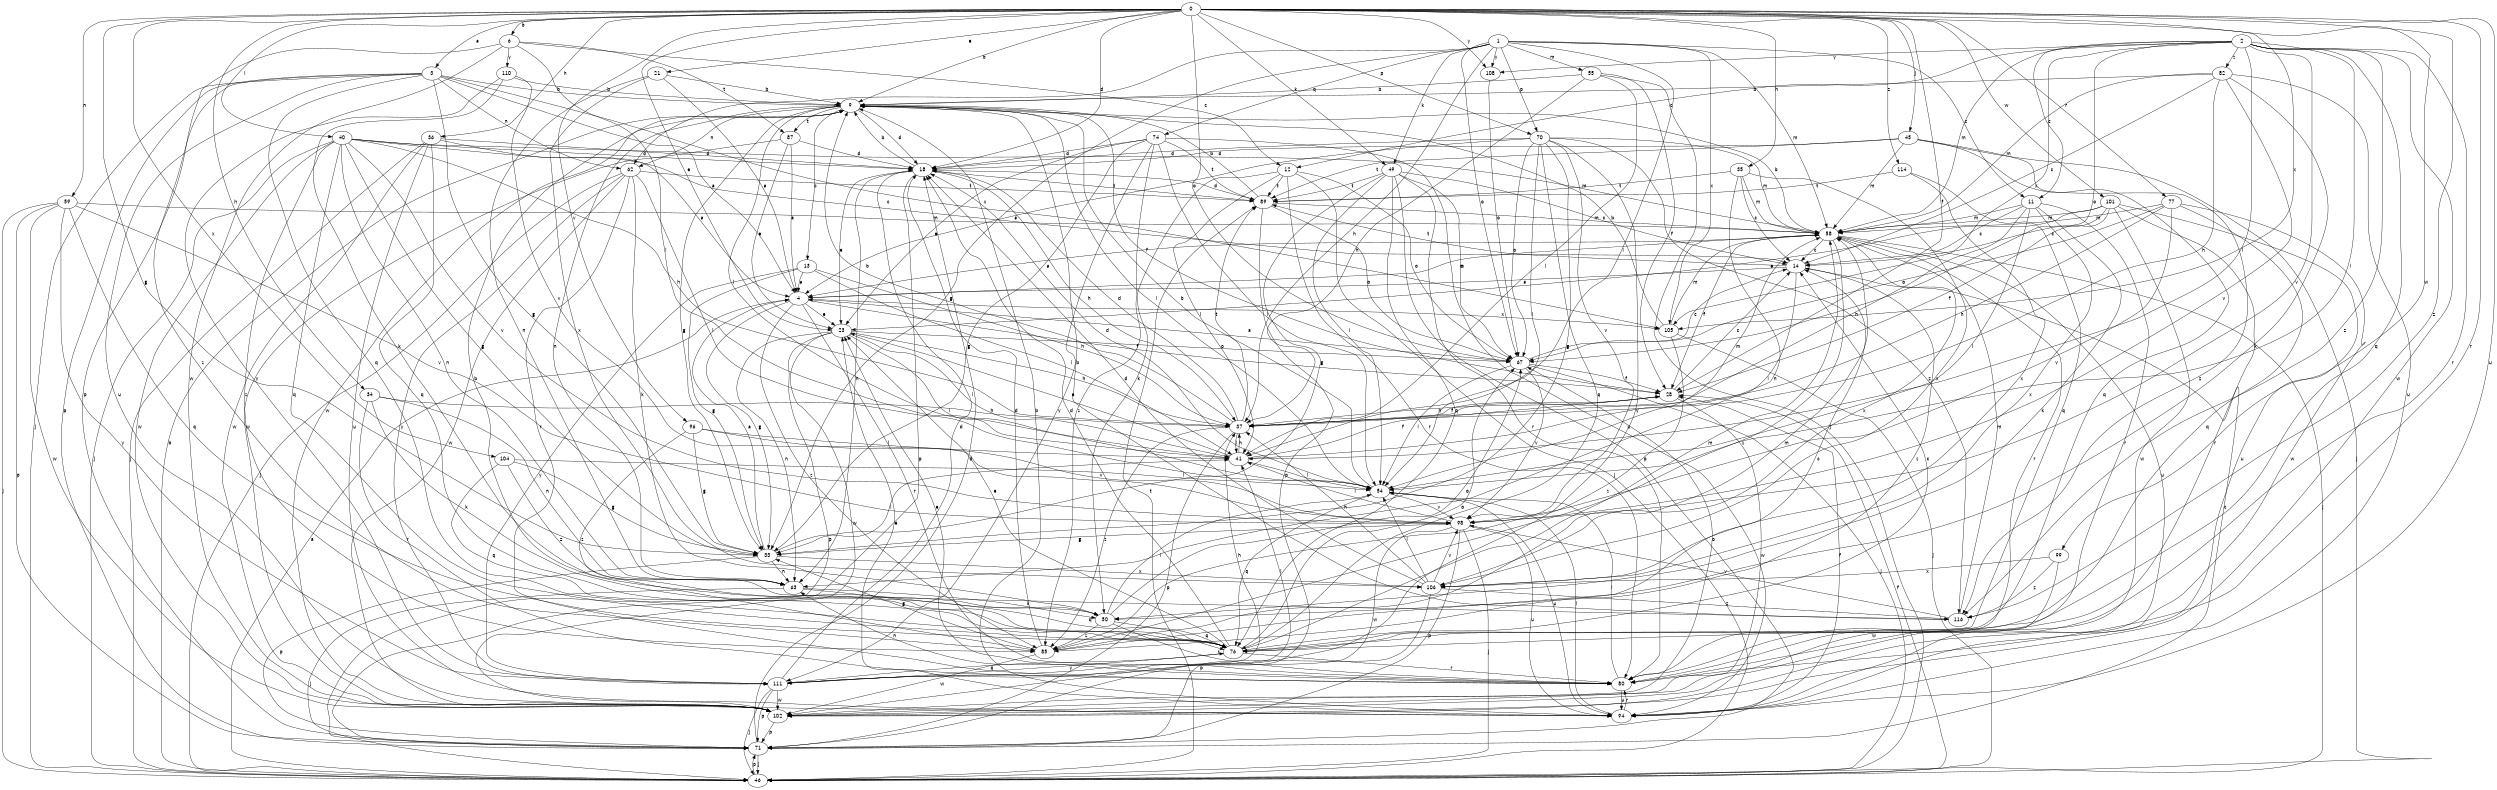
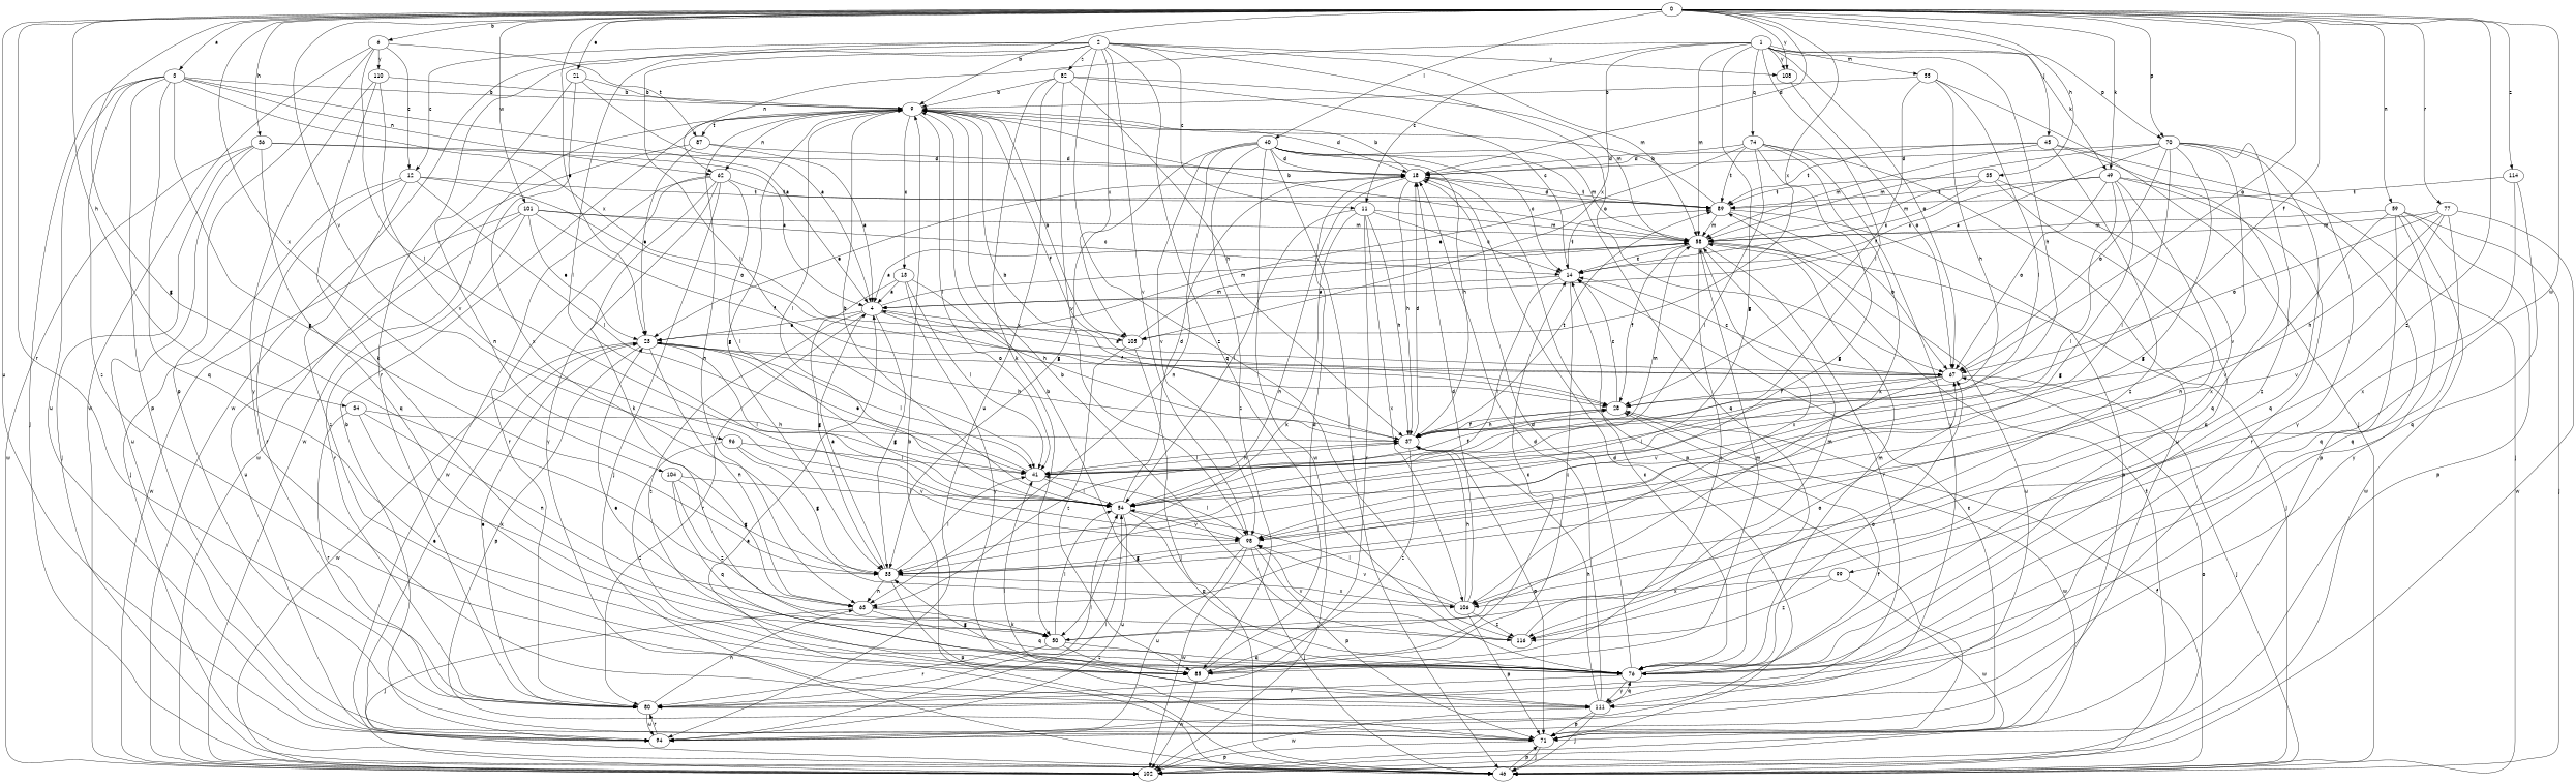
  strict digraph {
    fontname=Lato
    node [fontname=Lato]
    edge [fontname=Lato]
    0
    3
    6
    9
    18
    21
    23
    28
    33
    34
    35
    36
    40
    45
    49
    59
    67
    70
    77
    80
    94
    96
    99
    101
    104
    105
    108
    114
    116
    62
    76
    4
    46
    71
    85
    41
    12
    102
    87
    110
    54
    13
    63
    37
    89
    106
    14
    50
    58
    98
    111
    1
    11
    55
    74
    2
    82
    0 -> 3 [label=a]
    0 -> 6 [label=b]
    0 -> 9 [label=b]
    0 -> 18 [label=d]
    0 -> 21 [label=e]
    0 -> 23 [label=e]
    0 -> 28 [label=f]
    0 -> 33 [label=g]
    0 -> 34 [label=h]
    0 -> 35 [label=h]
    0 -> 36 [label=h]
    0 -> 40 [label=i]
    0 -> 45 [label=j]
    0 -> 49 [label=k]
    0 -> 59 [label=n]
    0 -> 67 [label=o]
    0 -> 70 [label=p]
    0 -> 77 [label=r]
    0 -> 80 [label=r]
    0 -> 94 [label=u]
    0 -> 96 [label=v]
    0 -> 99 [label=w]
    0 -> 101 [label=w]
    0 -> 104 [label=x]
    0 -> 105 [label=x]
    0 -> 108 [label=y]
    0 -> 114 [label=z]
    0 -> 116 [label=z]
    3 -> 9 [label=b]
    3 -> 33 [label=g]
    3 -> 94 [label=u]
    3 -> 105 [label=x]
    3 -> 62 [label=n]
    3 -> 76 [label=q]
    3 -> 4 [label=a]
    3 -> 46 [label=j]
    3 -> 71 [label=p]
    3 -> 85 [label=s]
    6 -> 71 [label=p]
    6 -> 41 [label=i]
    6 -> 12 [label=c]
    6 -> 102 [label=w]
    6 -> 87 [label=t]
    6 -> 110 [label=y]
    9 -> 18 [label=d]
    9 -> 28 [label=f]
    9 -> 33 [label=g]
    9 -> 62 [label=n]
    9 -> 41 [label=i]
    9 -> 102 [label=w]
    9 -> 87 [label=t]
    9 -> 54 [label=l]
    9 -> 13 [label=c]
    9 -> 63 [label=n]
    18 -> 9 [label=b]
    18 -> 23 [label=e]
    18 -> 71 [label=p]
    18 -> 63 [label=n]
    18 -> 37 [label=h]
    18 -> 89 [label=t]
    21 -> 9 [label=b]
    21 -> 4 [label=a]
    21 -> 63 [label=n]
    21 -> 106 [label=x]
    23 -> 67 [label=o]
    23 -> 71 [label=p]
    23 -> 41 [label=i]
    23 -> 102 [label=w]
    23 -> 54 [label=l]
    23 -> 63 [label=n]
    23 -> 37 [label=h]
    28 -> 102 [label=w]
    28 -> 37 [label=h]
    28 -> 14 [label=c]
    33 -> 4 [label=a]
    33 -> 71 [label=p]
    33 -> 41 [label=i]
    33 -> 63 [label=n]
    33 -> 106 [label=x]
    34 -> 80 [label=r]
    34 -> 63 [label=n]
    34 -> 37 [label=h]
    34 -> 50 [label=k]
    35 -> 63 [label=n]
    35 -> 89 [label=t]
    35 -> 106 [label=x]
    35 -> 14 [label=c]
    35 -> 58 [label=m]
    36 -> 18 [label=d]
    36 -> 94 [label=u]
    36 -> 76 [label=q]
    36 -> 4 [label=a]
    36 -> 46 [label=j]
    36 -> 102 [label=w]
    40 -> 18 [label=d]
    40 -> 33 [label=g]
    40 -> 76 [label=q]
    40 -> 46 [label=j]
    40 -> 85 [label=s]
    40 -> 102 [label=w]
    40 -> 63 [label=n]
    40 -> 37 [label=h]
    40 -> 14 [label=c]
    40 -> 58 [label=m]
    40 -> 98 [label=v]
    45 -> 18 [label=d]
    45 -> 116 [label=z]
    45 -> 76 [label=q]
    45 -> 46 [label=j]
    45 -> 89 [label=t]
    45 -> 58 [label=m]
    49 -> 33 [label=g]
    49 -> 67 [label=o]
    49 -> 80 [label=r]
    49 -> 76 [label=q]
    49 -> 71 [label=p]
    49 -> 54 [label=l]
    49 -> 89 [label=t]
    49 -> 14 [label=c]
    59 -> 76 [label=q]
    59 -> 46 [label=j]
    59 -> 71 [label=p]
    59 -> 102 [label=w]
    59 -> 58 [label=m]
    59 -> 98 [label=v]
    59 -> 111 [label=y]
    67 -> 28 [label=f]
    67 -> 4 [label=a]
    67 -> 46 [label=j]
    67 -> 54 [label=l]
    67 -> 14 [label=c]
    67 -> 98 [label=v]
    70 -> 18 [label=d]
    70 -> 33 [label=g]
    70 -> 67 [label=o]
    70 -> 116 [label=z]
    70 -> 76 [label=q]
    70 -> 4 [label=a]
    70 -> 54 [label=l]
    70 -> 58 [label=m]
    70 -> 98 [label=v]
    70 -> 111 [label=y]
    77 -> 67 [label=o]
    77 -> 76 [label=q]
    77 -> 102 [label=w]
    77 -> 37 [label=h]
    77 -> 58 [label=m]
    77 -> 98 [label=v]
    80 -> 23 [label=e]
    80 -> 94 [label=u]
    80 -> 54 [label=l]
    80 -> 63 [label=n]
    94 -> 9 [label=b]
    94 -> 23 [label=e]
    94 -> 28 [label=f]
    94 -> 80 [label=r]
    94 -> 54 [label=l]
    96 -> 33 [label=g]
    96 -> 85 [label=s]
    96 -> 41 [label=i]
    96 -> 98 [label=v]
    99 -> 116 [label=z]
    99 -> 102 [label=w]
    99 -> 106 [label=x]
    101 -> 23 [label=e]
    101 -> 28 [label=f]
    101 -> 80 [label=r]
    101 -> 94 [label=u]
    101 -> 102 [label=w]
    101 -> 14 [label=c]
    101 -> 58 [label=m]
    104 -> 33 [label=g]
    104 -> 116 [label=z]
    104 -> 76 [label=q]
    104 -> 54 [label=l]
    105 -> 9 [label=b]
    105 -> 46 [label=j]
    105 -> 85 [label=s]
    105 -> 58 [label=m]
    108 -> 67 [label=o]
    114 -> 76 [label=q]
    114 -> 89 [label=t]
    114 -> 106 [label=x]
    116 -> 9 [label=b]
    116 -> 58 [label=m]
    116 -> 98 [label=v]
    62 -> 80 [label=r]
    62 -> 46 [label=j]
    62 -> 102 [label=w]
    62 -> 54 [label=l]
    62 -> 89 [label=t]
    62 -> 50 [label=k]
    62 -> 111 [label=y]
    76 -> 9 [label=b]
    76 -> 18 [label=d]
    76 -> 23 [label=e]
    76 -> 67 [label=o]
    76 -> 80 [label=r]
    76 -> 14 [label=c]
    76 -> 58 [label=m]
    76 -> 111 [label=y]
    4 -> 23 [label=e]
    4 -> 28 [label=f]
    4 -> 33 [label=g]
    4 -> 80 [label=r]
    4 -> 105 [label=x]
    4 -> 85 [label=s]
    4 -> 58 [label=m]
    46 -> 9 [label=b]
    46 -> 28 [label=f]
    46 -> 4 [label=a]
    46 -> 71 [label=p]
    46 -> 89 [label=t]
    71 -> 18 [label=d]
    71 -> 46 [label=j]
    71 -> 14 [label=c]
    85 -> 18 [label=d]
    85 -> 33 [label=g]
    85 -> 102 [label=w]
    85 -> 14 [label=c]
    85 -> 58 [label=m]
    41 -> 23 [label=e]
    41 -> 28 [label=f]
    41 -> 54 [label=l]
    41 -> 37 [label=h]
    41 -> 58 [label=m]
    12 -> 67 [label=o]
    12 -> 80 [label=r]
    12 -> 46 [label=j]
    12 -> 85 [label=s]
    12 -> 41 [label=i]
    12 -> 89 [label=t]
    102 -> 67 [label=o]
-   102 -> 71 [label=p]
+   71 -> 102 [label=p]
    87 -> 18 [label=d]
    87 -> 23 [label=e]
    87 -> 4 [label=a]
    87 -> 102 [label=w]
    110 -> 9 [label=b]
    110 -> 50 [label=k]
    110 -> 98 [label=v]
    110 -> 111 [label=y]
    54 -> 9 [label=b]
    54 -> 18 [label=d]
    54 -> 94 [label=u]
    54 -> 76 [label=q]
    54 -> 98 [label=v]
    13 -> 33 [label=g]
    13 -> 4 [label=a]
    13 -> 41 [label=i]
    13 -> 37 [label=h]
    13 -> 111 [label=y]
    63 -> 76 [label=q]
    63 -> 46 [label=j]
    63 -> 50 [label=k]
    37 -> 9 [label=b]
    37 -> 18 [label=d]
    37 -> 28 [label=f]
    37 -> 71 [label=p]
    37 -> 85 [label=s]
    37 -> 41 [label=i]
    37 -> 89 [label=t]
    89 -> 9 [label=b]
    89 -> 18 [label=d]
    89 -> 67 [label=o]
    89 -> 71 [label=p]
    89 -> 58 [label=m]
    106 -> 18 [label=d]
    106 -> 116 [label=z]
    106 -> 71 [label=p]
    106 -> 54 [label=l]
    106 -> 37 [label=h]
    106 -> 98 [label=v]
    14 -> 4 [label=a]
    14 -> 85 [label=s]
    14 -> 54 [label=l]
    14 -> 89 [label=t]
    50 -> 67 [label=o]
    50 -> 80 [label=r]
    50 -> 76 [label=q]
    50 -> 85 [label=s]
    50 -> 54 [label=l]
    58 -> 9 [label=b]
    58 -> 28 [label=f]
    58 -> 80 [label=r]
    58 -> 94 [label=u]
    58 -> 4 [label=a]
    58 -> 46 [label=j]
    58 -> 85 [label=s]
    58 -> 106 [label=x]
    58 -> 14 [label=c]
    98 -> 33 [label=g]
    98 -> 94 [label=u]
    98 -> 46 [label=j]
    98 -> 71 [label=p]
    98 -> 41 [label=i]
    98 -> 102 [label=w]
    111 -> 18 [label=d]
    111 -> 76 [label=q]
    111 -> 46 [label=j]
    111 -> 71 [label=p]
    111 -> 41 [label=i]
    111 -> 102 [label=w]
    111 -> 37 [label=h]
    1 -> 33 [label=g]
    1 -> 49 [label=k]
    1 -> 67 [label=o]
    1 -> 70 [label=p]
    1 -> 105 [label=x]
    1 -> 108 [label=y]
    1 -> 62 [label=n]
    1 -> 41 [label=i]
    1 -> 37 [label=h]
    1 -> 58 [label=m]
    1 -> 11 [label=c]
    1 -> 55 [label=m]
    1 -> 74 [label=q]
    11 -> 80 [label=r]
    11 -> 54 [label=l]
    11 -> 37 [label=h]
    11 -> 106 [label=x]
    11 -> 14 [label=c]
    11 -> 50 [label=k]
    11 -> 58 [label=m]
    55 -> 9 [label=b]
    55 -> 28 [label=f]
    55 -> 46 [label=j]
    55 -> 41 [label=i]
    55 -> 37 [label=h]
    74 -> 18 [label=d]
    74 -> 23 [label=e]
    74 -> 33 [label=g]
    74 -> 94 [label=u]
    74 -> 54 [label=l]
    74 -> 89 [label=t]
    74 -> 50 [label=k]
    74 -> 111 [label=y]
    2 -> 67 [label=o]
    2 -> 80 [label=r]
    2 -> 105 [label=x]
    2 -> 108 [label=y]
    2 -> 116 [label=z]
    2 -> 76 [label=q]
    2 -> 41 [label=i]
    2 -> 12 [label=c]
    2 -> 102 [label=w]
    2 -> 54 [label=l]
    2 -> 58 [label=m]
    2 -> 98 [label=v]
    2 -> 11 [label=c]
    2 -> 82 [label=s]
    82 -> 9 [label=b]
    82 -> 94 [label=u]
    82 -> 37 [label=h]
    82 -> 14 [label=c]
    82 -> 50 [label=k]
    82 -> 58 [label=m]
    82 -> 98 [label=v]
  }
